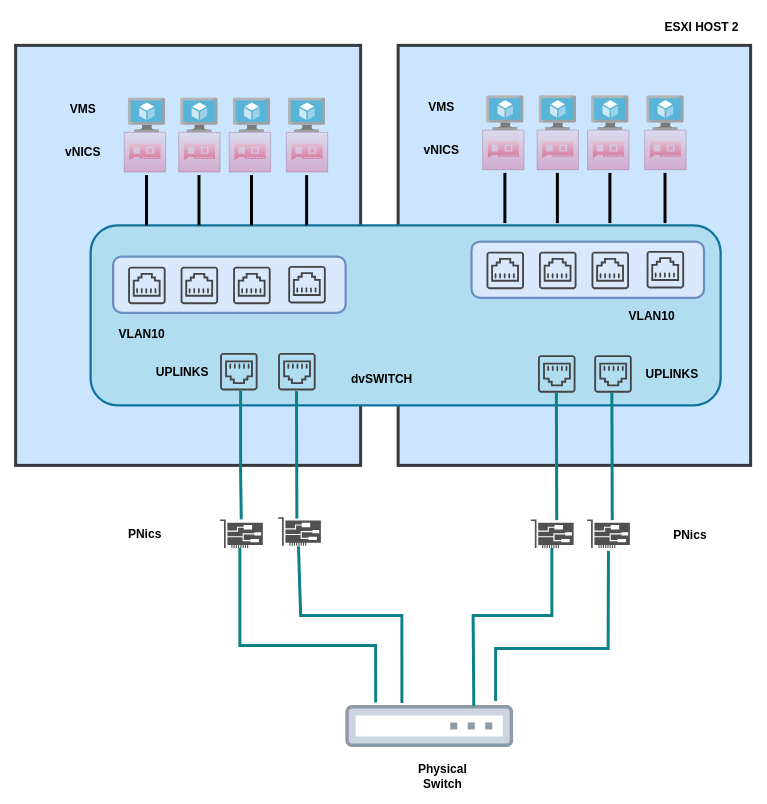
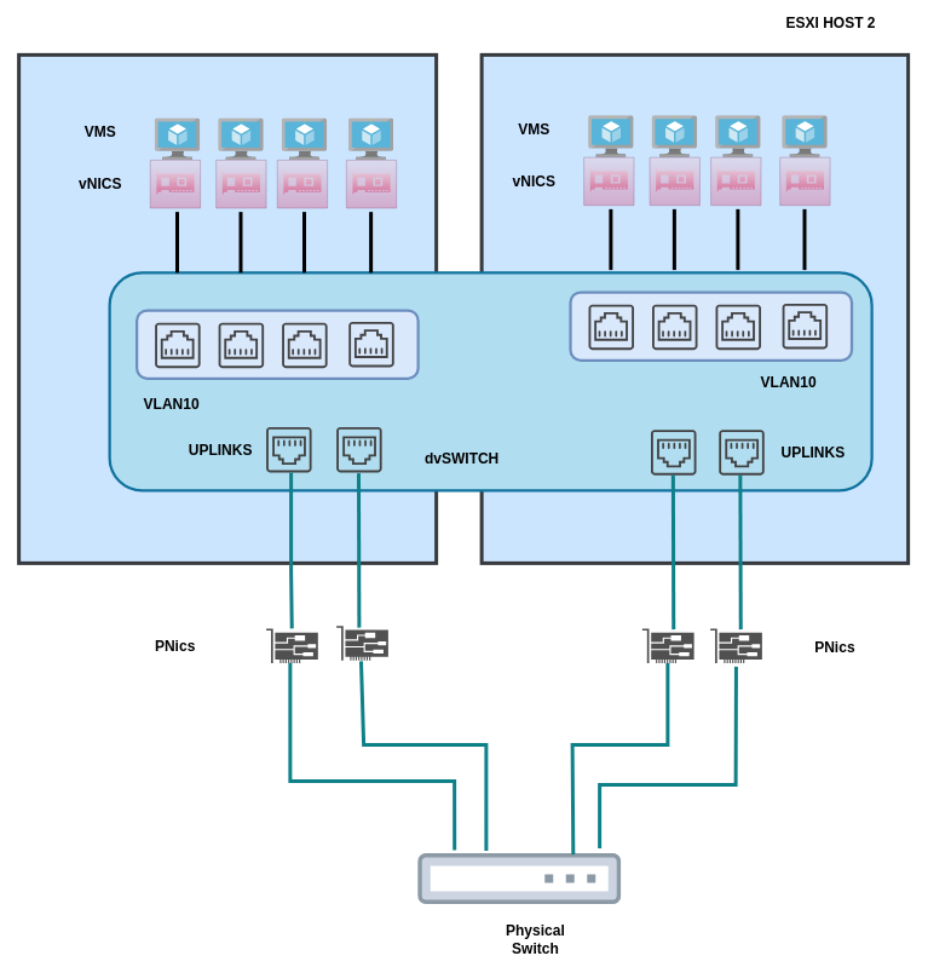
  <mxCell id="0" />
  <mxCell id="1" parent="0" />
  <mxCell id="2" value="" style="rounded=0;whiteSpace=wrap;html=1;strokeWidth=4;fillColor=#cce5ff;strokeColor=#36393d;" parent="1" vertex="1"><mxGeometry x="530" width="470" height="560" as="geometry" y="60" /></mxCell>
  <mxCell id="3" value="" style="rounded=0;whiteSpace=wrap;html=1;strokeWidth=4;fillColor=#cce5ff;strokeColor=#36393d;" parent="1" vertex="1"><mxGeometry width="460" height="560" as="geometry" x="20" y="60" /></mxCell>
  <mxCell id="4" value="" style="rounded=1;whiteSpace=wrap;html=1;strokeWidth=3;fillColor=#b1ddf0;strokeColor=#10739e;" parent="1" vertex="1"><mxGeometry x="120" y="300" width="840" height="240" as="geometry" /></mxCell>
  <mxCell id="5" value="" style="rounded=1;whiteSpace=wrap;html=1;strokeWidth=3;fillColor=#dae8fc;strokeColor=#6c8ebf;" parent="1" vertex="1"><mxGeometry x="150" y="341.5" width="310" height="75" as="geometry" /></mxCell>
  <mxCell id="6" value="" style="sketch=0;pointerEvents=1;shadow=0;dashed=0;html=1;strokeColor=none;fillColor=#434445;aspect=fixed;labelPosition=center;verticalLabelPosition=bottom;verticalAlign=top;align=center;outlineConnect=0;shape=mxgraph.vvd.ethernet_port;rotation=-180;" parent="1" vertex="1"><mxGeometry x="170" y="355" width="50" height="50" as="geometry" /></mxCell>
  <mxCell id="7" value="" style="sketch=0;pointerEvents=1;shadow=0;dashed=0;html=1;strokeColor=none;fillColor=#434445;aspect=fixed;labelPosition=center;verticalLabelPosition=bottom;verticalAlign=top;align=center;outlineConnect=0;shape=mxgraph.vvd.ethernet_port;rotation=-180;" parent="1" vertex="1"><mxGeometry x="240" y="355" width="50" height="50" as="geometry" /></mxCell>
  <mxCell id="8" value="" style="sketch=0;pointerEvents=1;shadow=0;dashed=0;html=1;strokeColor=none;fillColor=#434445;aspect=fixed;labelPosition=center;verticalLabelPosition=bottom;verticalAlign=top;align=center;outlineConnect=0;shape=mxgraph.vvd.ethernet_port;rotation=-180;" parent="1" vertex="1"><mxGeometry x="310" y="355" width="50" height="50" as="geometry" /></mxCell>
  <mxCell id="9" value="" style="sketch=0;pointerEvents=1;shadow=0;dashed=0;html=1;strokeColor=none;fillColor=#434445;aspect=fixed;labelPosition=center;verticalLabelPosition=bottom;verticalAlign=top;align=center;outlineConnect=0;shape=mxgraph.vvd.ethernet_port;rotation=-180;" parent="1" vertex="1"><mxGeometry x="383.5" y="354" width="50" height="50" as="geometry" /></mxCell>
  <mxCell id="10" value="" style="sketch=0;pointerEvents=1;shadow=0;dashed=0;html=1;strokeColor=none;fillColor=#434445;aspect=fixed;labelPosition=center;verticalLabelPosition=bottom;verticalAlign=top;align=center;outlineConnect=0;shape=mxgraph.vvd.ethernet_port;" parent="1" vertex="1"><mxGeometry x="370" y="470" width="50" height="50" as="geometry" /></mxCell>
  <mxCell id="11" value="" style="sketch=0;pointerEvents=1;shadow=0;dashed=0;html=1;strokeColor=none;fillColor=#434445;aspect=fixed;labelPosition=center;verticalLabelPosition=bottom;verticalAlign=top;align=center;outlineConnect=0;shape=mxgraph.vvd.ethernet_port;" parent="1" vertex="1"><mxGeometry x="292.6" y="470" width="50" height="50" as="geometry" /></mxCell>
  <mxCell id="12" value="VLAN10" style="text;html=1;strokeColor=none;fillColor=none;align=center;verticalAlign=middle;whiteSpace=wrap;rounded=0;fontSize=16;fontStyle=1" parent="1" vertex="1"><mxGeometry x="140" y="430" width="96.5" height="30" as="geometry" /></mxCell>
  <mxCell id="13" value="" style="image;sketch=0;aspect=fixed;html=1;points=[];align=center;fontSize=12;image=img/lib/mscae/Virtual_Machine.svg;" parent="1" vertex="1"><mxGeometry x="170" y="130" width="50" height="46" as="geometry" /></mxCell>
  <mxCell id="14" value="" style="image;sketch=0;aspect=fixed;html=1;points=[];align=center;fontSize=12;image=img/lib/mscae/Virtual_Machine.svg;" parent="1" vertex="1"><mxGeometry x="240" y="130" width="50" height="46" as="geometry" /></mxCell>
  <mxCell id="15" value="" style="image;sketch=0;aspect=fixed;html=1;points=[];align=center;fontSize=12;image=img/lib/mscae/Virtual_Machine.svg;" parent="1" vertex="1"><mxGeometry x="310" y="130" width="50" height="46" as="geometry" /></mxCell>
  <mxCell id="16" value="" style="image;sketch=0;aspect=fixed;html=1;points=[];align=center;fontSize=12;image=img/lib/mscae/Virtual_Machine.svg;" parent="1" vertex="1"><mxGeometry x="383.5" y="130" width="50" height="46" as="geometry" /></mxCell>
  <mxCell id="17" value="UPLINKS" style="text;html=1;strokeColor=none;fillColor=none;align=center;verticalAlign=middle;whiteSpace=wrap;rounded=0;fontSize=16;fontStyle=1" parent="1" vertex="1"><mxGeometry x="193.5" y="480" width="96.5" height="30" as="geometry" /></mxCell>
  <mxCell id="18" value="" style="endArrow=none;html=1;rounded=0;strokeWidth=4;" parent="1" edge="1"><mxGeometry width="50" height="50" relative="1" as="geometry"><mxPoint x="194.5" y="300" as="sourcePoint" /><mxPoint x="194.5" y="233" as="targetPoint" /></mxGeometry></mxCell>
  <mxCell id="19" value="" style="endArrow=none;html=1;rounded=0;strokeWidth=4;" parent="1" edge="1"><mxGeometry width="50" height="50" relative="1" as="geometry"><mxPoint x="264.5" y="300" as="sourcePoint" /><mxPoint x="264.5" y="233" as="targetPoint" /></mxGeometry></mxCell>
  <mxCell id="20" value="" style="endArrow=none;html=1;rounded=0;strokeWidth=4;" parent="1" edge="1"><mxGeometry width="50" height="50" relative="1" as="geometry"><mxPoint x="334.5" y="300" as="sourcePoint" /><mxPoint x="334.5" y="233" as="targetPoint" /></mxGeometry></mxCell>
  <mxCell id="21" value="" style="endArrow=none;html=1;rounded=0;strokeWidth=4;" parent="1" edge="1"><mxGeometry width="50" height="50" relative="1" as="geometry"><mxPoint x="408" y="300" as="sourcePoint" /><mxPoint x="408" y="233" as="targetPoint" /></mxGeometry></mxCell>
  <mxCell id="22" value="" style="pointerEvents=1;shadow=0;dashed=0;html=1;labelPosition=center;verticalLabelPosition=bottom;verticalAlign=top;align=center;outlineConnect=0;shape=mxgraph.veeam.2d.vnic;fillColor=#e6d0de;gradientColor=#d5739d;strokeColor=#996185;" parent="1" vertex="1"><mxGeometry x="164.8" y="176" width="55.2" height="52.8" as="geometry" /></mxCell>
  <mxCell id="23" value="" style="pointerEvents=1;shadow=0;dashed=0;html=1;labelPosition=center;verticalLabelPosition=bottom;verticalAlign=top;align=center;outlineConnect=0;shape=mxgraph.veeam.2d.vnic;fillColor=#e6d0de;gradientColor=#d5739d;strokeColor=#996185;" parent="1" vertex="1"><mxGeometry x="237.4" y="176" width="55.2" height="52.8" as="geometry" /></mxCell>
  <mxCell id="24" value="" style="pointerEvents=1;shadow=0;dashed=0;html=1;labelPosition=center;verticalLabelPosition=bottom;verticalAlign=top;align=center;outlineConnect=0;shape=mxgraph.veeam.2d.vnic;fillColor=#e6d0de;gradientColor=#d5739d;strokeColor=#996185;" parent="1" vertex="1"><mxGeometry x="304.8" y="176" width="55.2" height="52.8" as="geometry" /></mxCell>
  <mxCell id="25" value="" style="pointerEvents=1;shadow=0;dashed=0;html=1;labelPosition=center;verticalLabelPosition=bottom;verticalAlign=top;align=center;outlineConnect=0;shape=mxgraph.veeam.2d.vnic;fillColor=#e6d0de;gradientColor=#d5739d;strokeColor=#996185;" parent="1" vertex="1"><mxGeometry x="380.9" y="176" width="55.2" height="52.8" as="geometry" /></mxCell>
  <mxCell id="26" value="VMS" style="text;html=1;strokeColor=none;fillColor=none;align=center;verticalAlign=middle;whiteSpace=wrap;rounded=0;fontSize=16;fontStyle=1" parent="1" vertex="1"><mxGeometry x="80" y="130" width="60" height="30" as="geometry" /></mxCell>
  <mxCell id="27" value="vNICS" style="text;html=1;strokeColor=none;fillColor=none;align=center;verticalAlign=middle;whiteSpace=wrap;rounded=0;fontSize=16;fontStyle=1" parent="1" vertex="1"><mxGeometry x="80" y="187.4" width="60" height="30" as="geometry" /></mxCell>
  <mxCell id="28" value="" style="sketch=0;pointerEvents=1;shadow=0;dashed=0;html=1;strokeColor=none;fillColor=#505050;labelPosition=center;verticalLabelPosition=bottom;verticalAlign=top;outlineConnect=0;align=center;shape=mxgraph.office.devices.nic;" parent="1" vertex="1"><mxGeometry x="292.6" y="692" width="57" height="38" as="geometry" /></mxCell>
  <mxCell id="29" value="" style="sketch=0;pointerEvents=1;shadow=0;dashed=0;html=1;strokeColor=none;fillColor=#505050;labelPosition=center;verticalLabelPosition=bottom;verticalAlign=top;outlineConnect=0;align=center;shape=mxgraph.office.devices.nic;" parent="1" vertex="1"><mxGeometry x="370" y="689" width="57" height="38" as="geometry" /></mxCell>
  <mxCell id="30" value="" style="endArrow=none;html=1;rounded=0;strokeWidth=4;fillColor=#b0e3e6;strokeColor=#0e8088;entryX=0.548;entryY=1;entryDx=0;entryDy=0;entryPerimeter=0;" parent="1" source="28" edge="1" target="11"><mxGeometry width="50" height="50" relative="1" as="geometry"><mxPoint x="504.5" y="690" as="sourcePoint" /><mxPoint x="504.5" y="530" as="targetPoint" /><Array as="points"><mxPoint x="320" y="630" /></Array></mxGeometry></mxCell>
  <mxCell id="31" value="" style="endArrow=none;html=1;rounded=0;strokeWidth=4;fillColor=#b0e3e6;strokeColor=#0e8088;" parent="1" edge="1"><mxGeometry width="50" height="50" relative="1" as="geometry"><mxPoint x="395" y="691" as="sourcePoint" /><mxPoint x="394.5" y="521" as="targetPoint" /></mxGeometry></mxCell>
  <mxCell id="32" value="" style="image;aspect=fixed;perimeter=ellipsePerimeter;html=1;align=center;fontSize=12;verticalAlign=top;fontColor=#364149;shadow=0;dashed=0;image=img/lib/cumulus/switch_bare_metal_empty.svg;" parent="1" vertex="1"><mxGeometry x="460" y="940" width="224" height="56" as="geometry" /></mxCell>
  <mxCell id="33" value="PNics" style="text;html=1;strokeColor=none;fillColor=none;align=center;verticalAlign=middle;whiteSpace=wrap;rounded=0;fontSize=16;fontStyle=1" parent="1" vertex="1"><mxGeometry x="143.5" y="696" width="96.5" height="30" as="geometry" /></mxCell>
  <mxCell id="34" value="dvSWITCH" style="text;html=1;strokeColor=none;fillColor=none;align=center;verticalAlign=middle;whiteSpace=wrap;rounded=0;fontSize=16;fontStyle=1" parent="1" vertex="1"><mxGeometry x="460" y="490" width="96.5" height="30" as="geometry" /></mxCell>
  <mxCell id="35" value="" style="rounded=1;whiteSpace=wrap;html=1;strokeWidth=3;fillColor=#dae8fc;strokeColor=#6c8ebf;" parent="1" vertex="1"><mxGeometry x="627.85" y="321.5" width="310" height="75" as="geometry" /></mxCell>
  <mxCell id="36" value="" style="sketch=0;pointerEvents=1;shadow=0;dashed=0;html=1;strokeColor=none;fillColor=#434445;aspect=fixed;labelPosition=center;verticalLabelPosition=bottom;verticalAlign=top;align=center;outlineConnect=0;shape=mxgraph.vvd.ethernet_port;rotation=-180;" parent="1" vertex="1"><mxGeometry x="647.85" y="335" width="50" height="50" as="geometry" /></mxCell>
  <mxCell id="37" value="" style="sketch=0;pointerEvents=1;shadow=0;dashed=0;html=1;strokeColor=none;fillColor=#434445;aspect=fixed;labelPosition=center;verticalLabelPosition=bottom;verticalAlign=top;align=center;outlineConnect=0;shape=mxgraph.vvd.ethernet_port;rotation=-180;" parent="1" vertex="1"><mxGeometry x="717.85" y="335" width="50" height="50" as="geometry" /></mxCell>
  <mxCell id="38" value="" style="sketch=0;pointerEvents=1;shadow=0;dashed=0;html=1;strokeColor=none;fillColor=#434445;aspect=fixed;labelPosition=center;verticalLabelPosition=bottom;verticalAlign=top;align=center;outlineConnect=0;shape=mxgraph.vvd.ethernet_port;rotation=-180;" parent="1" vertex="1"><mxGeometry x="787.85" y="335" width="50" height="50" as="geometry" /></mxCell>
  <mxCell id="39" value="" style="sketch=0;pointerEvents=1;shadow=0;dashed=0;html=1;strokeColor=none;fillColor=#434445;aspect=fixed;labelPosition=center;verticalLabelPosition=bottom;verticalAlign=top;align=center;outlineConnect=0;shape=mxgraph.vvd.ethernet_port;rotation=-180;" parent="1" vertex="1"><mxGeometry x="861.35" y="334" width="50" height="50" as="geometry" /></mxCell>
  <mxCell id="40" value="" style="sketch=0;pointerEvents=1;shadow=0;dashed=0;html=1;strokeColor=none;fillColor=#434445;aspect=fixed;labelPosition=center;verticalLabelPosition=bottom;verticalAlign=top;align=center;outlineConnect=0;shape=mxgraph.vvd.ethernet_port;" parent="1" vertex="1"><mxGeometry x="791.5" y="473" width="50" height="50" as="geometry" /></mxCell>
  <mxCell id="41" value="" style="sketch=0;pointerEvents=1;shadow=0;dashed=0;html=1;strokeColor=none;fillColor=#434445;aspect=fixed;labelPosition=center;verticalLabelPosition=bottom;verticalAlign=top;align=center;outlineConnect=0;shape=mxgraph.vvd.ethernet_port;" parent="1" vertex="1"><mxGeometry x="716.5" y="473" width="50" height="50" as="geometry" /></mxCell>
  <mxCell id="42" value="VLAN10" style="text;html=1;strokeColor=none;fillColor=none;align=center;verticalAlign=middle;whiteSpace=wrap;rounded=0;fontSize=16;fontStyle=1" parent="1" vertex="1"><mxGeometry x="820.3" y="405" width="96.5" height="30" as="geometry" /></mxCell>
  <mxCell id="43" value="" style="image;sketch=0;aspect=fixed;html=1;points=[];align=center;fontSize=12;image=img/lib/mscae/Virtual_Machine.svg;" parent="1" vertex="1"><mxGeometry x="647.85" y="127" width="50" height="46" as="geometry" /></mxCell>
  <mxCell id="44" value="" style="image;sketch=0;aspect=fixed;html=1;points=[];align=center;fontSize=12;image=img/lib/mscae/Virtual_Machine.svg;" parent="1" vertex="1"><mxGeometry x="717.85" y="127" width="50" height="46" as="geometry" /></mxCell>
  <mxCell id="45" value="" style="image;sketch=0;aspect=fixed;html=1;points=[];align=center;fontSize=12;image=img/lib/mscae/Virtual_Machine.svg;" parent="1" vertex="1"><mxGeometry x="787.85" y="127" width="50" height="46" as="geometry" /></mxCell>
  <mxCell id="46" value="" style="image;sketch=0;aspect=fixed;html=1;points=[];align=center;fontSize=12;image=img/lib/mscae/Virtual_Machine.svg;" parent="1" vertex="1"><mxGeometry x="861.35" y="127" width="50" height="46" as="geometry" /></mxCell>
  <mxCell id="47" value="UPLINKS" style="text;html=1;strokeColor=none;fillColor=none;align=center;verticalAlign=middle;whiteSpace=wrap;rounded=0;fontSize=16;fontStyle=1" parent="1" vertex="1"><mxGeometry x="847" y="483" width="96.5" height="30" as="geometry" /></mxCell>
  <mxCell id="48" value="" style="endArrow=none;html=1;rounded=0;strokeWidth=4;" parent="1" edge="1"><mxGeometry width="50" height="50" relative="1" as="geometry"><mxPoint x="672.35" y="297" as="sourcePoint" /><mxPoint x="672.35" y="230" as="targetPoint" /></mxGeometry></mxCell>
  <mxCell id="49" value="" style="endArrow=none;html=1;rounded=0;strokeWidth=4;" parent="1" edge="1"><mxGeometry width="50" height="50" relative="1" as="geometry"><mxPoint x="742.35" y="297" as="sourcePoint" /><mxPoint x="742.35" y="230" as="targetPoint" /></mxGeometry></mxCell>
  <mxCell id="50" value="" style="endArrow=none;html=1;rounded=0;strokeWidth=4;" parent="1" edge="1"><mxGeometry width="50" height="50" relative="1" as="geometry"><mxPoint x="812.35" y="297" as="sourcePoint" /><mxPoint x="812.35" y="230" as="targetPoint" /></mxGeometry></mxCell>
  <mxCell id="51" value="" style="endArrow=none;html=1;rounded=0;strokeWidth=4;" parent="1" edge="1"><mxGeometry width="50" height="50" relative="1" as="geometry"><mxPoint x="885.85" y="297" as="sourcePoint" /><mxPoint x="885.85" y="230" as="targetPoint" /></mxGeometry></mxCell>
  <mxCell id="52" value="" style="pointerEvents=1;shadow=0;dashed=0;html=1;labelPosition=center;verticalLabelPosition=bottom;verticalAlign=top;align=center;outlineConnect=0;shape=mxgraph.veeam.2d.vnic;fillColor=#e6d0de;gradientColor=#d5739d;strokeColor=#996185;" parent="1" vertex="1"><mxGeometry x="642.65" y="173" width="55.2" height="52.8" as="geometry" /></mxCell>
  <mxCell id="53" value="" style="pointerEvents=1;shadow=0;dashed=0;html=1;labelPosition=center;verticalLabelPosition=bottom;verticalAlign=top;align=center;outlineConnect=0;shape=mxgraph.veeam.2d.vnic;fillColor=#e6d0de;gradientColor=#d5739d;strokeColor=#996185;" parent="1" vertex="1"><mxGeometry x="715.25" y="173" width="55.2" height="52.8" as="geometry" /></mxCell>
  <mxCell id="54" value="" style="pointerEvents=1;shadow=0;dashed=0;html=1;labelPosition=center;verticalLabelPosition=bottom;verticalAlign=top;align=center;outlineConnect=0;shape=mxgraph.veeam.2d.vnic;fillColor=#e6d0de;gradientColor=#d5739d;strokeColor=#996185;" parent="1" vertex="1"><mxGeometry x="782.65" y="173" width="55.2" height="52.8" as="geometry" /></mxCell>
  <mxCell id="55" value="" style="pointerEvents=1;shadow=0;dashed=0;html=1;labelPosition=center;verticalLabelPosition=bottom;verticalAlign=top;align=center;outlineConnect=0;shape=mxgraph.veeam.2d.vnic;fillColor=#e6d0de;gradientColor=#d5739d;strokeColor=#996185;" parent="1" vertex="1"><mxGeometry x="858.75" y="173" width="55.2" height="52.8" as="geometry" /></mxCell>
  <mxCell id="56" value="VMS" style="text;html=1;strokeColor=none;fillColor=none;align=center;verticalAlign=middle;whiteSpace=wrap;rounded=0;fontSize=16;fontStyle=1" parent="1" vertex="1"><mxGeometry x="557.85" y="127" width="60" height="30" as="geometry" /></mxCell>
  <mxCell id="57" value="vNICS" style="text;html=1;strokeColor=none;fillColor=none;align=center;verticalAlign=middle;whiteSpace=wrap;rounded=0;fontSize=16;fontStyle=1" parent="1" vertex="1"><mxGeometry x="557.85" y="184.4" width="60" height="30" as="geometry" /></mxCell>
  <mxCell id="58" value="" style="endArrow=none;html=1;rounded=0;strokeWidth=4;fillColor=#b0e3e6;strokeColor=#0e8088;" parent="1" edge="1"><mxGeometry width="50" height="50" relative="1" as="geometry"><mxPoint x="741.5" y="693" as="sourcePoint" /><mxPoint x="741" y="523" as="targetPoint" /></mxGeometry></mxCell>
  <mxCell id="59" value="" style="endArrow=none;html=1;rounded=0;strokeWidth=4;fillColor=#b0e3e6;strokeColor=#0e8088;" parent="1" edge="1"><mxGeometry width="50" height="50" relative="1" as="geometry"><mxPoint x="815.5" y="693" as="sourcePoint" /><mxPoint x="815" y="523" as="targetPoint" /></mxGeometry></mxCell>
  <mxCell id="60" value="" style="sketch=0;pointerEvents=1;shadow=0;dashed=0;html=1;strokeColor=none;fillColor=#505050;labelPosition=center;verticalLabelPosition=bottom;verticalAlign=top;outlineConnect=0;align=center;shape=mxgraph.office.devices.nic;" parent="1" vertex="1"><mxGeometry x="707" y="692" width="57" height="38" as="geometry" /></mxCell>
  <mxCell id="61" value="" style="sketch=0;pointerEvents=1;shadow=0;dashed=0;html=1;strokeColor=none;fillColor=#505050;labelPosition=center;verticalLabelPosition=bottom;verticalAlign=top;outlineConnect=0;align=center;shape=mxgraph.office.devices.nic;" parent="1" vertex="1"><mxGeometry x="782" y="692" width="57" height="38" as="geometry" /></mxCell>
  <mxCell id="62" value="PNics" style="text;html=1;strokeColor=none;fillColor=none;align=center;verticalAlign=middle;whiteSpace=wrap;rounded=0;fontSize=16;fontStyle=1" parent="1" vertex="1"><mxGeometry x="870.5" y="697" width="96.5" height="30" as="geometry" /></mxCell>
  <mxCell id="63" value="" style="endArrow=none;html=1;rounded=0;strokeWidth=4;fillColor=#b0e3e6;strokeColor=#0e8088;exitX=0.179;exitY=-0.071;exitDx=0;exitDy=0;exitPerimeter=0;" parent="1" source="32" edge="1"><mxGeometry width="50" height="50" relative="1" as="geometry"><mxPoint x="520" y="860" as="sourcePoint" /><mxPoint x="318.97" y="730" as="targetPoint" /><Array as="points"><mxPoint x="500" y="860" /><mxPoint x="319" y="860" /></Array></mxGeometry></mxCell>
  <mxCell id="64" value="" style="endArrow=none;html=1;rounded=0;strokeWidth=4;fillColor=#b0e3e6;strokeColor=#0e8088;exitX=0.335;exitY=-0.054;exitDx=0;exitDy=0;exitPerimeter=0;" parent="1" source="32" edge="1"><mxGeometry width="50" height="50" relative="1" as="geometry"><mxPoint x="540" y="930" as="sourcePoint" /><mxPoint x="397.14" y="727.98" as="targetPoint" /><Array as="points"><mxPoint x="535" y="820" /><mxPoint x="400" y="820" /></Array></mxGeometry></mxCell>
  <mxCell id="65" value="" style="endArrow=none;html=1;rounded=0;strokeWidth=4;fillColor=#b0e3e6;strokeColor=#0e8088;fontStyle=1;exitX=0.763;exitY=0.018;exitDx=0;exitDy=0;exitPerimeter=0;" parent="1" edge="1" source="32"><mxGeometry width="50" height="50" relative="1" as="geometry"><mxPoint x="580" y="820" as="sourcePoint" /><mxPoint x="735" y="730" as="targetPoint" /><Array as="points"><mxPoint x="630" y="820" /><mxPoint x="735" y="820" /></Array></mxGeometry></mxCell>
  <mxCell id="66" value="" style="endArrow=none;html=1;rounded=0;strokeWidth=4;fillColor=#b0e3e6;strokeColor=#0e8088;fontStyle=1;" parent="1" edge="1"><mxGeometry width="50" height="50" relative="1" as="geometry"><mxPoint x="660" y="934" as="sourcePoint" /><mxPoint x="810.436" y="734" as="targetPoint" /><Array as="points"><mxPoint x="660" y="864" /><mxPoint x="810" y="864" /></Array></mxGeometry></mxCell>
  <mxCell id="67" value="Physical Switch" style="text;html=1;strokeColor=none;fillColor=none;align=center;verticalAlign=middle;whiteSpace=wrap;rounded=0;fontSize=16;fontStyle=1" parent="1" vertex="1"><mxGeometry x="541.35" y="1020" width="96.5" height="30" as="geometry" /></mxCell>
- <mxCell id="68" value="ESXI HOST 2" style="text;html=1;strokeColor=none;fillColor=none;align=center;verticalAlign=middle;whiteSpace=wrap;rounded=0;fontSize=16;fontStyle=1" vertex="1" parent="1"><mxGeometry x="880" y="20" width="110" height="30" as="geometry" /></mxCell>
+ <mxCell id="68" value="ESXI HOST 2" style="text;html=1;strokeColor=none;fillColor=none;align=center;verticalAlign=middle;whiteSpace=wrap;rounded=0;fontSize=16;fontStyle=1" vertex="1" parent="1"><mxGeometry x="860" y="10" width="110" height="30" as="geometry" /></mxCell>
